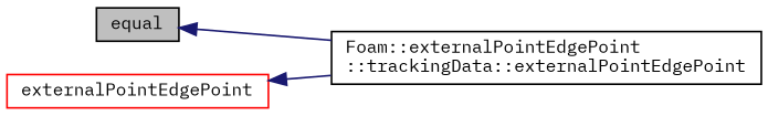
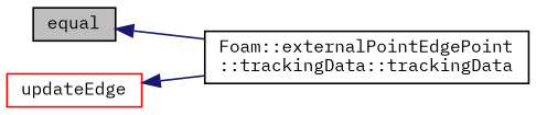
  digraph {
    fontname="IBM Plex Mono"
    rankdir=LR
    node [color=black fontname="IBM Plex Mono" fontsize=10 shape=record]
    edge [color=midnightblue dir=back fontname="IBM Plex Mono" fontsize=10 labelfontname=Helvetica labelfontsize=10 style=solid]
    n1 [fillcolor=grey75 fontcolor=black height=0.2 label=equal style=filled width=0.4]
-   n2 [height=0.2 label="Foam::externalPointEdgePoint\l::trackingData::externalPointEdgePoint" width=0.4]
-   n3 [color=red height=0.2 label=externalPointEdgePoint width=0.4]
+   n2 [height=0.2 label="Foam::externalPointEdgePoint\l::trackingData::trackingData" width=0.4]
+   n3 [color=red height=0.2 label=updateEdge width=0.4]
    n1 -> n2
    n3 -> n2
  }
